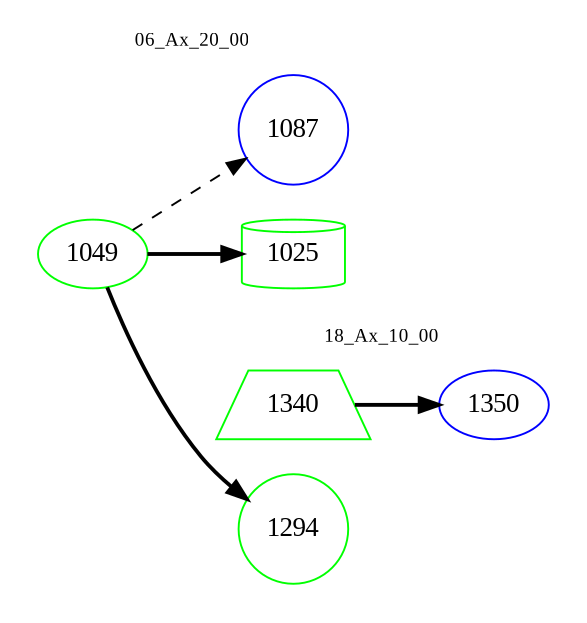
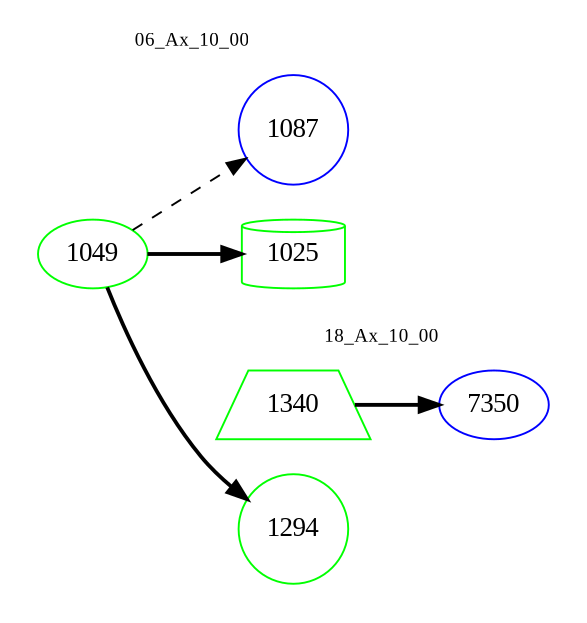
  digraph {
    fontname="Liberation Serif"
    rankdir=LR
    node [color=green fontname="Liberation Serif" shape=circle]
    edge [color=black fontname="Liberation Serif" style=bold]
    n1 [label=1340 shape=trapezium]
    n2 [label=1294]
-   n3 [color=blue label=1350 shape=ellipse]
+   n3 [color=blue label=7350 shape=ellipse]
    n4 [label=1049 shape=ellipse]
    n5 [label=1025 shape=cylinder]
    n6 [color=blue label=1087]
    subgraph cluster_1 {
      color=white
      fontsize=10
      label="18_Ax_10_00"
      n1
      n2
      n3
    }
    subgraph cluster_2 {
      color=white
      fontsize=10
-     label="06_Ax_20_00"
+     label="06_Ax_10_00"
      n4
      n5
      n6
    }
    n1 -> n3
    n4 -> n2
    n4 -> n5
    n4 -> n6 [style=dashed]
  }
